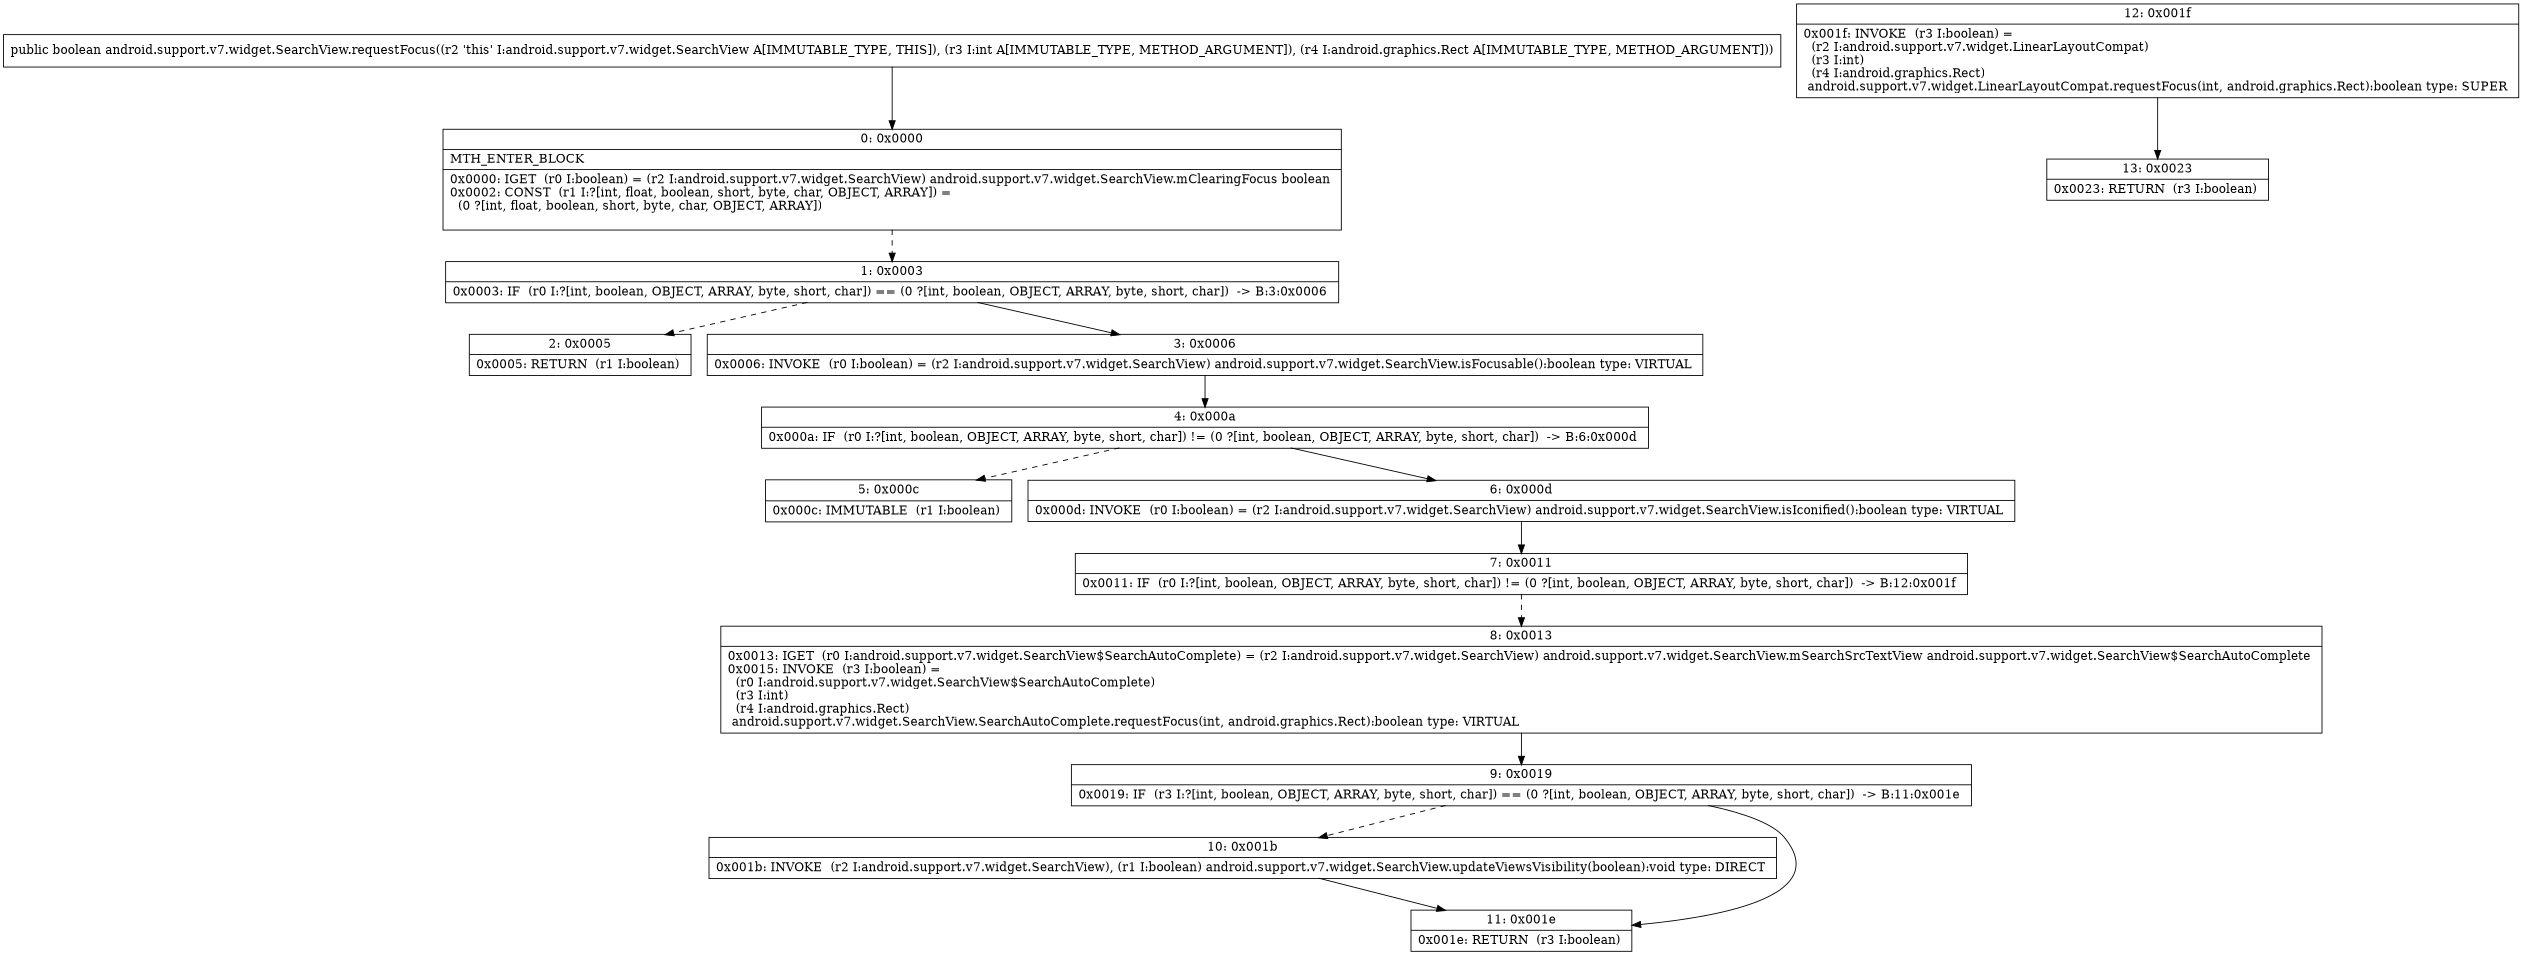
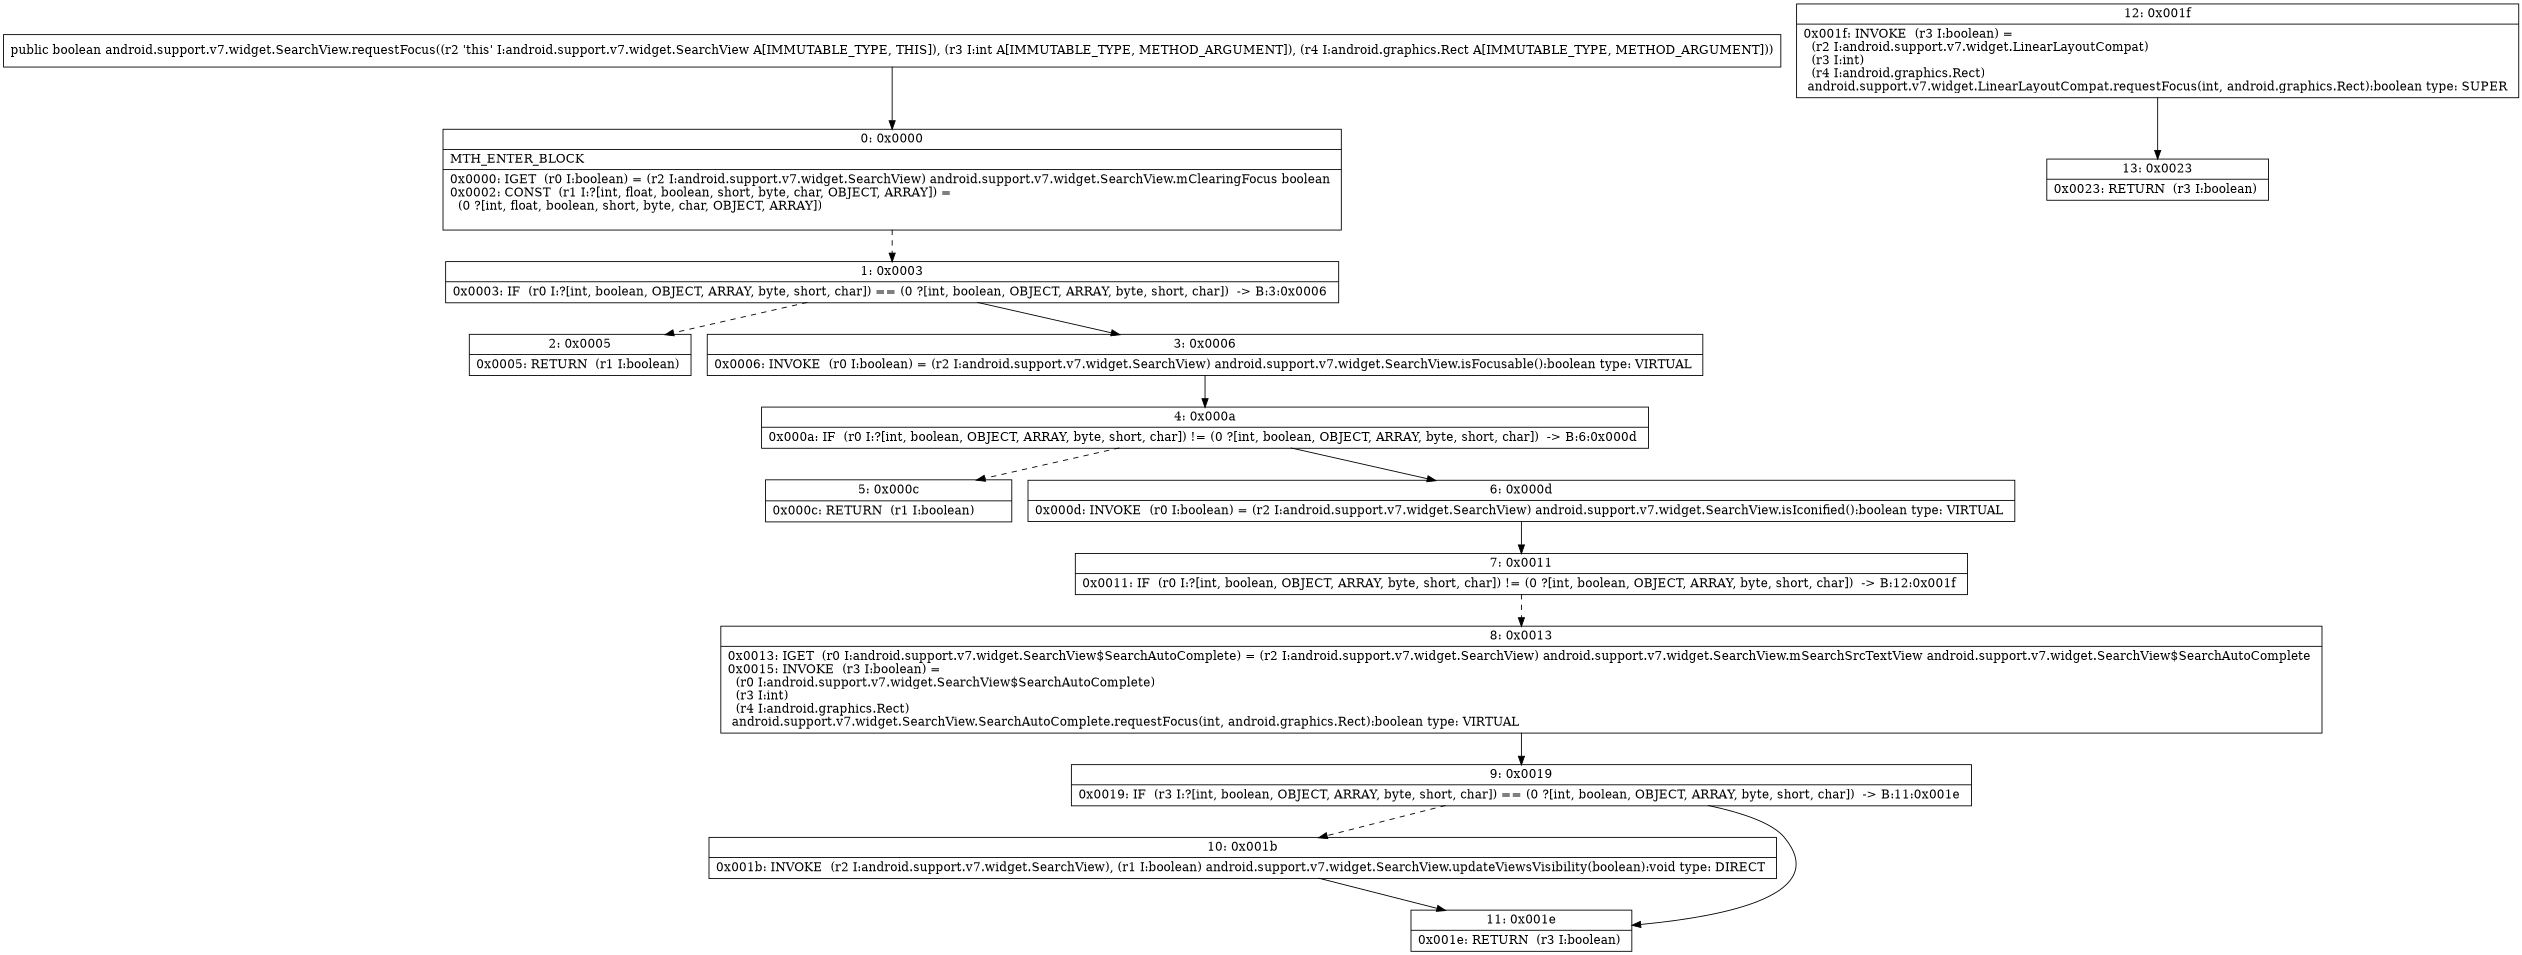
  digraph {
    node [shape=record]
    n1 [label="{0\:\ 0x0000|MTH_ENTER_BLOCK\l|0x0000: IGET  (r0 I:boolean) = (r2 I:android.support.v7.widget.SearchView) android.support.v7.widget.SearchView.mClearingFocus boolean \l0x0002: CONST  (r1 I:?[int, float, boolean, short, byte, char, OBJECT, ARRAY]) = \l  (0 ?[int, float, boolean, short, byte, char, OBJECT, ARRAY])\l \l}"]
    n2 [label="{1\:\ 0x0003|0x0003: IF  (r0 I:?[int, boolean, OBJECT, ARRAY, byte, short, char]) == (0 ?[int, boolean, OBJECT, ARRAY, byte, short, char])  \-\> B:3:0x0006 \l}"]
    n3 [label="{2\:\ 0x0005|0x0005: RETURN  (r1 I:boolean) \l}"]
    n4 [label="{3\:\ 0x0006|0x0006: INVOKE  (r0 I:boolean) = (r2 I:android.support.v7.widget.SearchView) android.support.v7.widget.SearchView.isFocusable():boolean type: VIRTUAL \l}"]
    n5 [label="{4\:\ 0x000a|0x000a: IF  (r0 I:?[int, boolean, OBJECT, ARRAY, byte, short, char]) != (0 ?[int, boolean, OBJECT, ARRAY, byte, short, char])  \-\> B:6:0x000d \l}"]
-   n6 [label="{5\:\ 0x000c|0x000c: IMMUTABLE  (r1 I:boolean) \l}"]
+   n6 [label="{5\:\ 0x000c|0x000c: RETURN  (r1 I:boolean) \l}"]
    n7 [label="{6\:\ 0x000d|0x000d: INVOKE  (r0 I:boolean) = (r2 I:android.support.v7.widget.SearchView) android.support.v7.widget.SearchView.isIconified():boolean type: VIRTUAL \l}"]
    n8 [label="{7\:\ 0x0011|0x0011: IF  (r0 I:?[int, boolean, OBJECT, ARRAY, byte, short, char]) != (0 ?[int, boolean, OBJECT, ARRAY, byte, short, char])  \-\> B:12:0x001f \l}"]
    n9 [label="{8\:\ 0x0013|0x0013: IGET  (r0 I:android.support.v7.widget.SearchView$SearchAutoComplete) = (r2 I:android.support.v7.widget.SearchView) android.support.v7.widget.SearchView.mSearchSrcTextView android.support.v7.widget.SearchView$SearchAutoComplete \l0x0015: INVOKE  (r3 I:boolean) = \l  (r0 I:android.support.v7.widget.SearchView$SearchAutoComplete)\l  (r3 I:int)\l  (r4 I:android.graphics.Rect)\l android.support.v7.widget.SearchView.SearchAutoComplete.requestFocus(int, android.graphics.Rect):boolean type: VIRTUAL \l}"]
    n10 [label="{9\:\ 0x0019|0x0019: IF  (r3 I:?[int, boolean, OBJECT, ARRAY, byte, short, char]) == (0 ?[int, boolean, OBJECT, ARRAY, byte, short, char])  \-\> B:11:0x001e \l}"]
    n11 [label="{12\:\ 0x001f|0x001f: INVOKE  (r3 I:boolean) = \l  (r2 I:android.support.v7.widget.LinearLayoutCompat)\l  (r3 I:int)\l  (r4 I:android.graphics.Rect)\l android.support.v7.widget.LinearLayoutCompat.requestFocus(int, android.graphics.Rect):boolean type: SUPER \l}"]
    n12 [label="{13\:\ 0x0023|0x0023: RETURN  (r3 I:boolean) \l}"]
    n13 [label="{10\:\ 0x001b|0x001b: INVOKE  (r2 I:android.support.v7.widget.SearchView), (r1 I:boolean) android.support.v7.widget.SearchView.updateViewsVisibility(boolean):void type: DIRECT \l}"]
    n14 [label="{11\:\ 0x001e|0x001e: RETURN  (r3 I:boolean) \l}"]
    n15 [label="{public boolean android.support.v7.widget.SearchView.requestFocus((r2 'this' I:android.support.v7.widget.SearchView A[IMMUTABLE_TYPE, THIS]), (r3 I:int A[IMMUTABLE_TYPE, METHOD_ARGUMENT]), (r4 I:android.graphics.Rect A[IMMUTABLE_TYPE, METHOD_ARGUMENT])) }"]
    n1 -> n2 [style=dashed]
    n2 -> n3 [style=dashed]
    n2 -> n4
    n4 -> n5
    n5 -> n6 [style=dashed]
    n5 -> n7
    n7 -> n8
    n8 -> n9 [style=dashed]
    n9 -> n10
    n10 -> n13 [style=dashed]
    n10 -> n14
    n11 -> n12
    n13 -> n14
    n15 -> n1
  }
